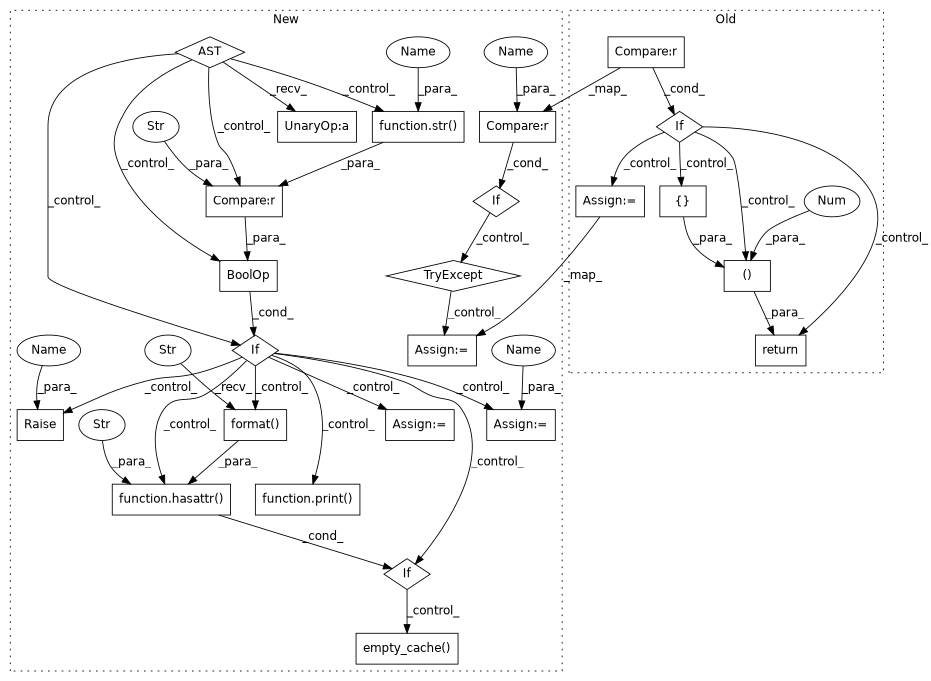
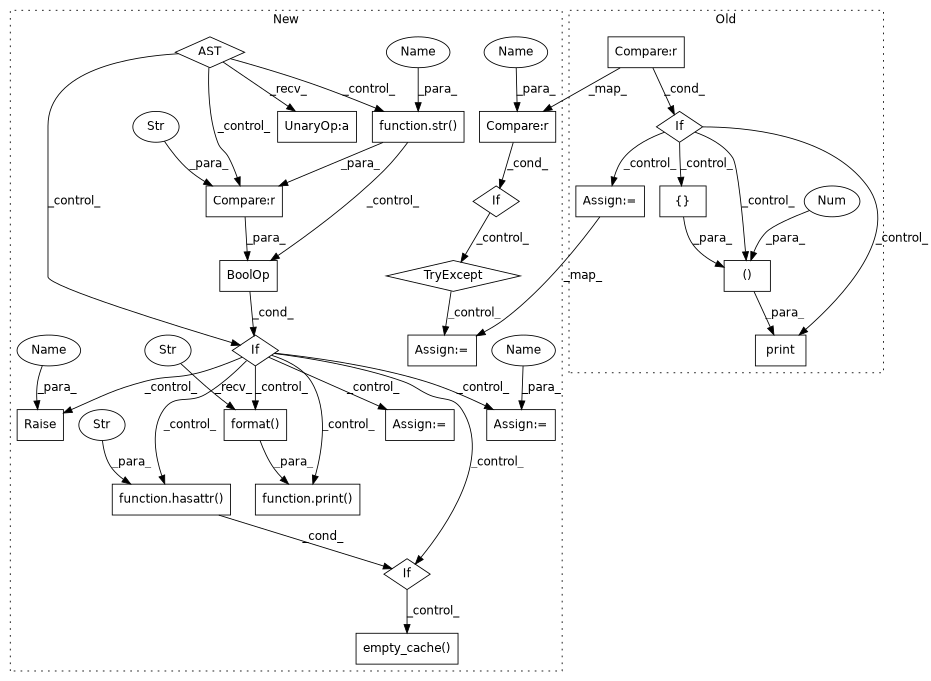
  digraph {
    fontname="DejaVu Sans"
    node [a=75 fontname="DejaVu Sans" l=3 s=7878 shape=box]
    edge [fontname="DejaVu Sans"]
    n1 [a=54 l=4 label="()" s=7477]
-   n2 [a=93 l=7 label=return s=7469]
+   n2 [a=93 l=7 label=print s=7469]
    n3 [a=95 l="2,1" label="{}" s="7479,7480"]
    n4 [a=40 l=20 label="Compare:r" s=7435]
    n5 [a=96 label=If s=7432 shape=diamond]
    n6 [a=76 l=1 label=Num s=7476 shape=ellipse]
    n7 [a=68 l=37 label="Assign:=" s=7536]
    n8 [a=71 l=70 label=TryExcept s=7669 shape=diamond]
    n9 [a=2 l="7,0" label=AST s="7833,0" shape=diamond]
    n10 [a=68 label="Assign:=" s=8081]
    n11 [a=68 label="Assign:=" s=8044]
    n12 [a=40 l=24 label="Compare:r" s=7631]
    n13 [a=96 label=If s=7875 shape=diamond]
    n14 [a=61 label="UnaryOp:a"]
    n15 [a=96 label=If s=7628 shape=diamond]
    n16 [a=40 l=25 label="Compare:r" s=7891]
    n17 [a=96 label=If s=8109 shape=diamond]
    n18 [a=66 l=15 label=Str s=7891 shape=ellipse]
    n19 [l=24 label="empty_cache()" s=8172]
    n20 [l="6,1" label="function.print()" s="7938,8019"]
    n21 [l="4,1" label="function.str()" s="7910,7915"]
    n22 [a=72 l=38 label=BoolOp]
    n23 [a=91 l=6 label=Raise s=8239]
    n24 [l="65,1" label="format()" s="7944,8018"]
    n25 [a=66 l=57 label=Str s=7944 shape=ellipse]
    n26 [l="8,1" label="function.hasattr()" s="8112,8145"]
    n27 [a=66 l=13 label=Str s=8132 shape=ellipse]
    n28 [a=68 l=37 label="Assign:=" s=7743]
    n29 [a=87 l=4 label=Name s=8084 shape=ellipse]
    n30 [a=87 l=4 label=Name s=7651 shape=ellipse]
    n31 [a=87 l=1 label=Name s=7914 shape=ellipse]
    n32 [a=87 l=1 label=Name s=8245 shape=ellipse]
    subgraph cluster_1 {
      label=Old
      style=dotted
      n1
      n2
      n3
      n4
      n5
      n6
      n7
    }
    subgraph cluster_2 {
      label=New
      style=dotted
      n8
      n9
      n10
      n11
      n12
      n13
      n14
      n15
      n16
      n17
      n18
      n19
      n20
      n21
      n22
      n23
      n24
      n25
      n26
      n27
      n28
      n29
      n30
      n31
      n32
    }
    n1 -> n2 [label=_para_]
    n3 -> n1 [label=_para_]
    n4 -> n5 [label=_cond_]
    n4 -> n12 [label=_map_]
    n5 -> n1 [label=_control_]
    n5 -> n2 [label=_control_]
    n5 -> n3 [label=_control_]
    n5 -> n7 [label=_control_]
    n6 -> n1 [label=_para_]
    n7 -> n28 [label=_map_]
    n8 -> n28 [label=_control_]
    n9 -> n13 [label=_control_]
    n9 -> n14 [label=_recv_]
    n9 -> n16 [label=_control_]
    n9 -> n21 [label=_control_]
-   n9 -> n22 [label=_control_]
+   n21 -> n22 [label=_control_]
    n12 -> n15 [label=_cond_]
    n13 -> n10 [label=_control_]
    n13 -> n11 [label=_control_]
    n13 -> n17 [label=_control_]
    n13 -> n20 [label=_control_]
    n13 -> n23 [label=_control_]
    n13 -> n24 [label=_control_]
    n13 -> n26 [label=_control_]
    n15 -> n8 [label=_control_]
    n16 -> n22 [label=_para_]
    n17 -> n19 [label=_control_]
    n18 -> n16 [label=_para_]
    n21 -> n16 [label=_para_]
    n22 -> n13 [label=_cond_]
-   n24 -> n26 [label=_para_]
+   n24 -> n20 [label=_para_]
    n25 -> n24 [label=_recv_]
    n26 -> n17 [label=_cond_]
    n27 -> n26 [label=_para_]
    n29 -> n10 [label=_para_]
    n30 -> n12 [label=_para_]
    n31 -> n21 [label=_para_]
    n32 -> n23 [label=_para_]
  }
